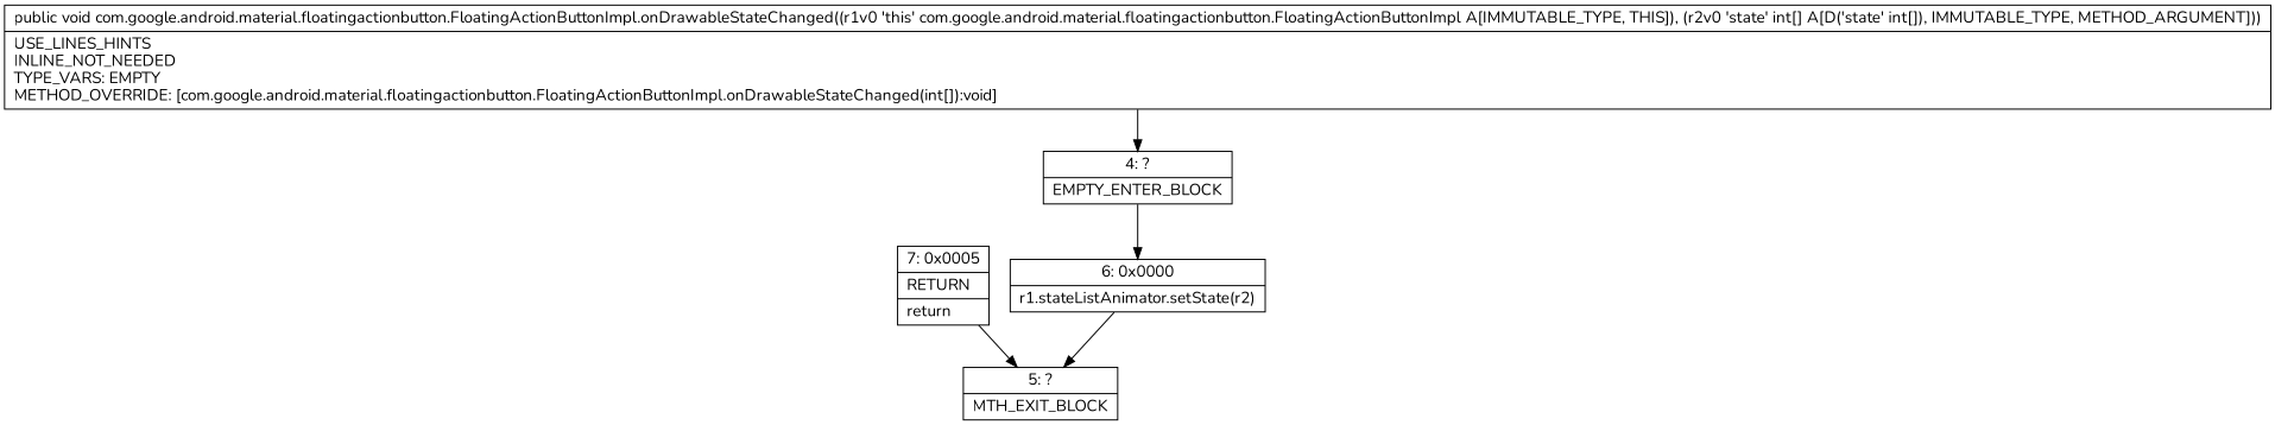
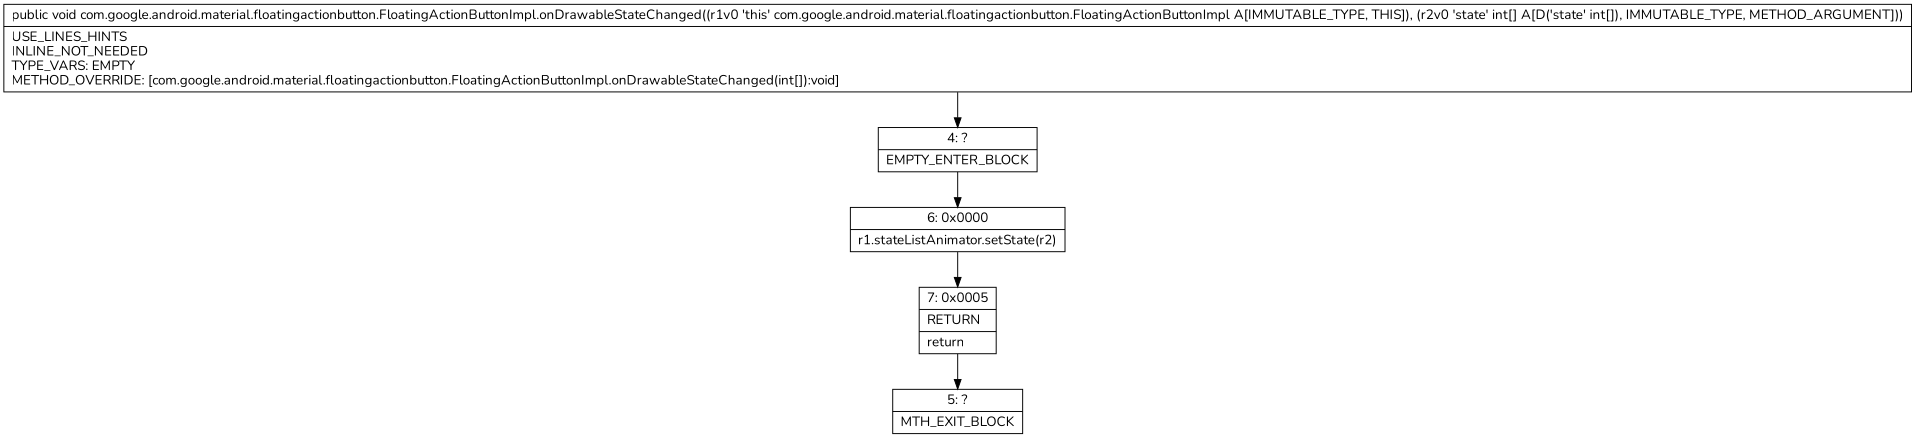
  digraph {
    fontname=Nunito
    node [fontname=Nunito shape=record]
    edge [fontname=Nunito]
    n1 [label="{4\:\ ?|EMPTY_ENTER_BLOCK\l}"]
    n2 [label="{6\:\ 0x0000|r1.stateListAnimator.setState(r2)\l}"]
    n3 [label="{7\:\ 0x0005|RETURN\l|return\l}"]
    n4 [label="{5\:\ ?|MTH_EXIT_BLOCK\l}"]
    n5 [label="{public void com.google.android.material.floatingactionbutton.FloatingActionButtonImpl.onDrawableStateChanged((r1v0 'this' com.google.android.material.floatingactionbutton.FloatingActionButtonImpl A[IMMUTABLE_TYPE, THIS]), (r2v0 'state' int[] A[D('state' int[]), IMMUTABLE_TYPE, METHOD_ARGUMENT]))  | USE_LINES_HINTS\lINLINE_NOT_NEEDED\lTYPE_VARS: EMPTY\lMETHOD_OVERRIDE: [com.google.android.material.floatingactionbutton.FloatingActionButtonImpl.onDrawableStateChanged(int[]):void]\l}"]
    n1 -> n2
-   n2 -> n4
+   n2 -> n3
    n3 -> n4
    n5 -> n1
  }
